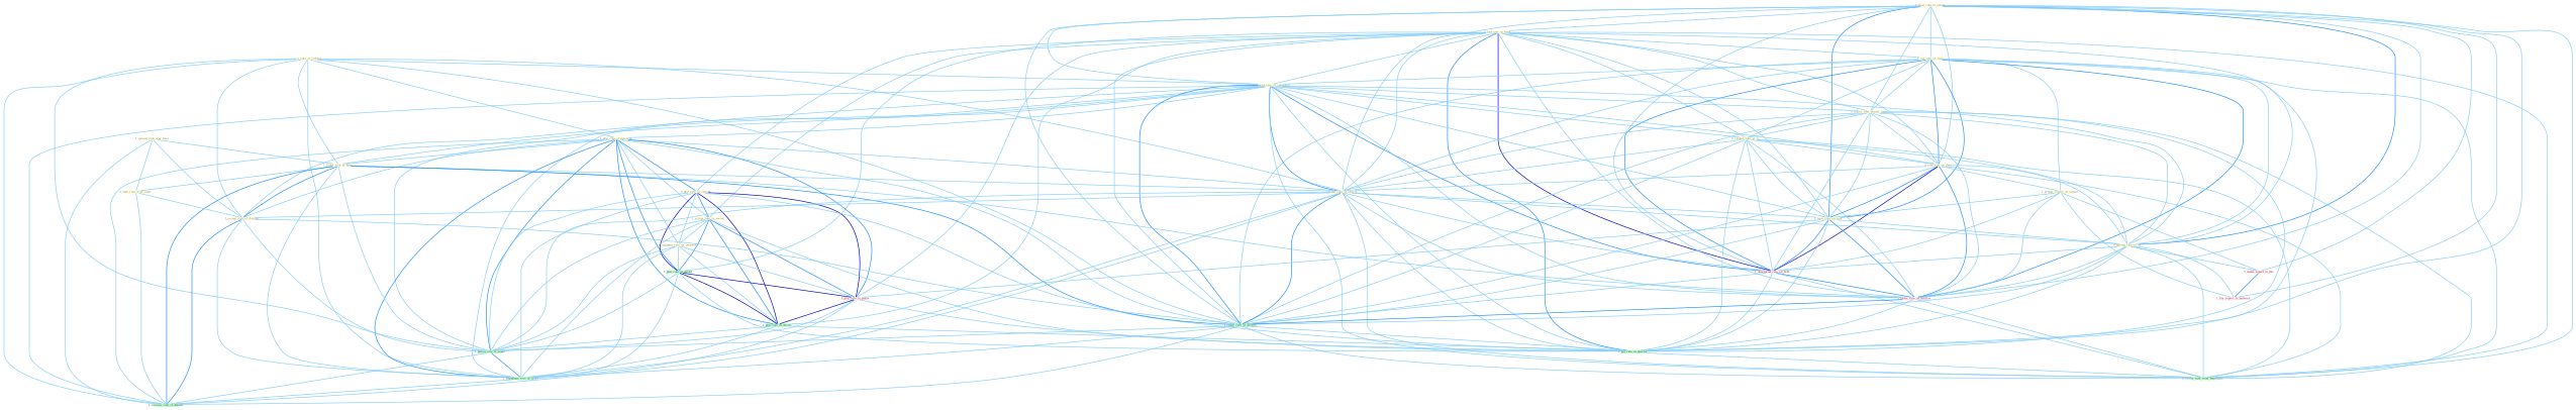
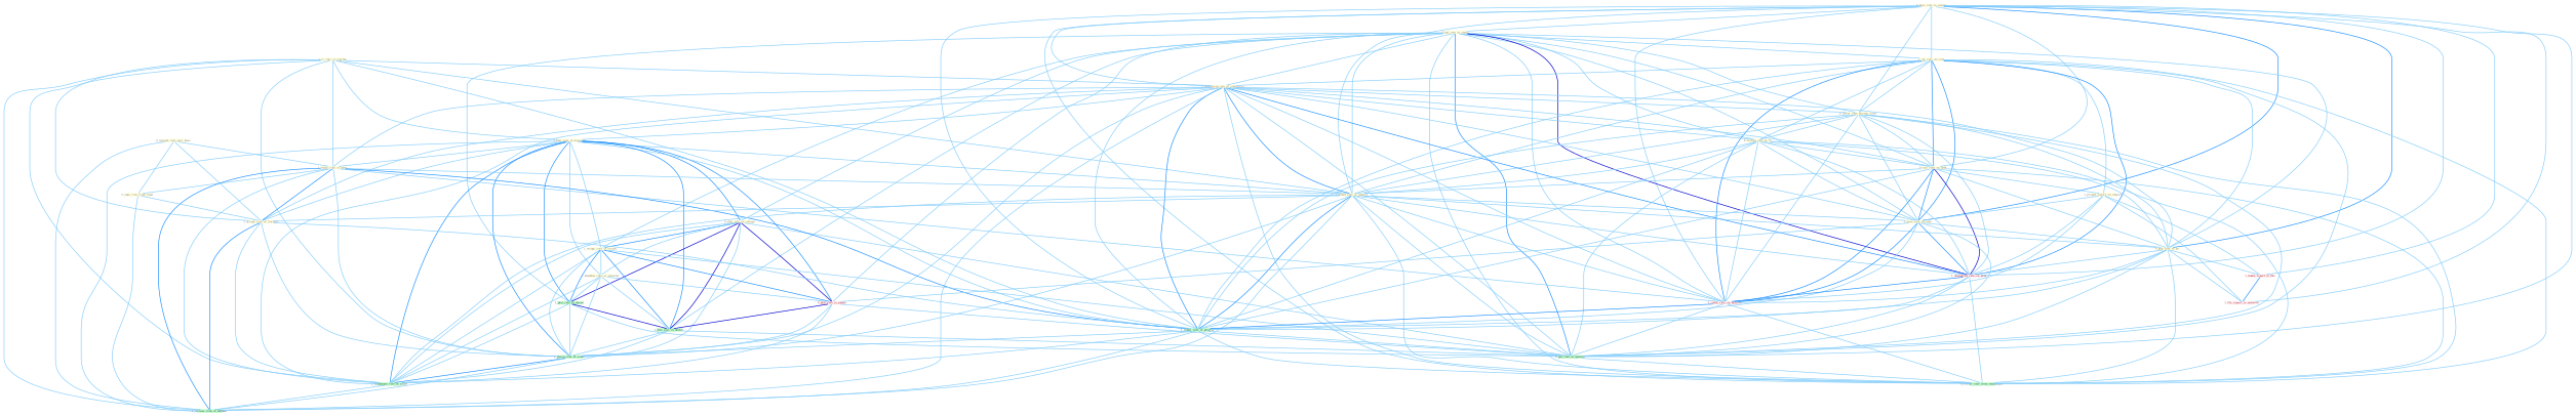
  graph {
    node [color="#ffffe0" fixedsize=true fontcolor="#8b7d6b" fontsize=4 shape=polygon style=filled]
    edge [color="#87cefa" w=1]
    "1_is_rule_of_journal " [height=.06 width=.5]
    "0_have_rate_to_extent " [height=.06 width=.5]
    "0_had_rate_in_studi " [height=.06 width=.5]
    "1_cut_rate_on_loan " [height=.06 width=.5]
    "0_spread_risk_over_base " [height=.06 width=.5]
    "1_downgrad_rate_of_subsidiari " [height=.06 width=.5]
    "0_lower_rate_becaus_level " [height=.06 width=.5]
    "1_plai_role_of_messiah " [height=.06 width=.5]
    "0_plai_role_in_collaps " [height=.06 width=.5]
    "1_reduc_risk_of_have " [height=.06 width=.5]
    "0_take_risk_with_capit " [height=.06 width=.5]
    "0_reckon_rate_at_% " [height=.06 width=.5]
    "0_rais_rate_on_debt " [height=.06 width=.5]
    "1_found_rate_of_improv " [height=.06 width=.5]
    "1_prepar_report_on_impact " [height=.06 width=.5]
    "1_have_rate_on_vote " [height=.06 width=.5]
    "1_occupi_role_in_societi " [height=.06 width=.5]
-   "0_peg_rate_to_us " [height=.06 width=.5 label="0_spread_rate_to_us"]
+   "0_peg_rate_to_us " [height=.06 width=.5]
    "1_abandon_role_as_investor " [height=.06 width=.5]
    "1_accept_risk_of_fluctuat " [height=.06 width=.5]
    "1_downgrad_rate_on_debt " [color="#fff0f5" fontcolor="#b22222" height=.06 width=.5]
    "1_reduc_rate_on_million " [color="#fff0f5" fontcolor="#b22222" height=.06 width=.5]
    "0_plai_role_in_phase " [color="#fff0f5" fontcolor="#b22222" height=.06 width=.5]
    "1_make_report_to_the " [color="#fff0f5" fontcolor="#b22222" height=.06 width=.5]
    "1_file_report_to_network " [color="#fff0f5" fontcolor="#b22222" height=.06 width=.5]
    "1_reduc_rate_of_growth " [color="#BDFCC9" fontcolor="#2f4f4f" height=.06 width=.5]
    "1_pursu_role_of_senat " [color="#BDFCC9" fontcolor="#2f4f4f" height=.06 width=.5]
    "1_entitynam_role_of_court " [color="#BDFCC9" fontcolor="#2f4f4f" height=.06 width=.5]
    "1_increas_risk_of_default " [color="#BDFCC9" fontcolor="#2f4f4f" height=.06 width=.5]
    "0_pai_rate_in_quarter " [color="#BDFCC9" fontcolor="#2f4f4f" height=.06 width=.5]
    "0_receiv_rate_from_entitynam " [color="#BDFCC9" fontcolor="#2f4f4f" height=.06 width=.5]
    "1_plai_role_in_decad " [color="#BDFCC9" fontcolor="#2f4f4f" height=.06 width=.5]
    "1_plai_role_in_declin " [color="#BDFCC9" fontcolor="#2f4f4f" height=.06 width=.5]
    subgraph sub_1 {
      "1_is_rule_of_journal "
      "0_have_rate_to_extent "
      "0_had_rate_in_studi "
      "1_cut_rate_on_loan "
      "0_spread_risk_over_base "
      "1_downgrad_rate_of_subsidiari "
      "0_lower_rate_becaus_level "
      "1_plai_role_of_messiah "
      "0_plai_role_in_collaps "
      "1_reduc_risk_of_have "
      "0_take_risk_with_capit "
      "0_reckon_rate_at_% "
      "0_rais_rate_on_debt "
      "1_found_rate_of_improv "
      "1_prepar_report_on_impact "
      "1_have_rate_on_vote "
      "1_occupi_role_in_societi "
      "0_peg_rate_to_us "
      "1_abandon_role_as_investor "
      "1_accept_risk_of_fluctuat "
    }
    subgraph sub_2 {
      "1_downgrad_rate_on_debt "
      "1_reduc_rate_on_million "
      "0_plai_role_in_phase "
      "1_make_report_to_the "
      "1_file_report_to_network "
    }
    "1_is_rule_of_journal " -- "1_downgrad_rate_of_subsidiari "
    "1_is_rule_of_journal " -- "1_plai_role_of_messiah "
    "1_is_rule_of_journal " -- "1_reduc_risk_of_have "
    "1_is_rule_of_journal " -- "1_found_rate_of_improv "
    "1_is_rule_of_journal " -- "1_accept_risk_of_fluctuat "
    "1_is_rule_of_journal " -- "1_reduc_rate_of_growth "
    "1_is_rule_of_journal " -- "1_pursu_role_of_senat "
    "1_is_rule_of_journal " -- "1_entitynam_role_of_court "
    "1_is_rule_of_journal " -- "1_increas_risk_of_default "
    "0_have_rate_to_extent " -- "0_had_rate_in_studi "
    "0_have_rate_to_extent " -- "1_cut_rate_on_loan "
    "0_have_rate_to_extent " -- "1_downgrad_rate_of_subsidiari "
    "0_have_rate_to_extent " -- "0_lower_rate_becaus_level "
    "0_have_rate_to_extent " -- "0_rais_rate_on_debt "
    "0_have_rate_to_extent " -- "1_found_rate_of_improv "
    "0_have_rate_to_extent " -- "1_have_rate_on_vote " [color="#1e90ff" w=2]
    "0_have_rate_to_extent " -- "0_peg_rate_to_us " [color="#1e90ff" w=2]
    "0_have_rate_to_extent " -- "1_downgrad_rate_on_debt "
    "0_have_rate_to_extent " -- "1_reduc_rate_on_million "
    "0_have_rate_to_extent " -- "1_make_report_to_the "
    "0_have_rate_to_extent " -- "1_file_report_to_network "
    "0_have_rate_to_extent " -- "1_reduc_rate_of_growth "
    "0_have_rate_to_extent " -- "0_pai_rate_in_quarter "
    "0_have_rate_to_extent " -- "0_receiv_rate_from_entitynam "
    "0_had_rate_in_studi " -- "1_cut_rate_on_loan "
    "0_had_rate_in_studi " -- "1_downgrad_rate_of_subsidiari "
    "0_had_rate_in_studi " -- "0_lower_rate_becaus_level "
    "0_had_rate_in_studi " -- "0_plai_role_in_collaps "
    "0_had_rate_in_studi " -- "0_reckon_rate_at_% "
    "0_had_rate_in_studi " -- "0_rais_rate_on_debt "
    "0_had_rate_in_studi " -- "1_found_rate_of_improv "
    "0_had_rate_in_studi " -- "1_have_rate_on_vote "
    "0_had_rate_in_studi " -- "1_occupi_role_in_societi "
    "0_had_rate_in_studi " -- "0_peg_rate_to_us "
    "0_had_rate_in_studi " -- "1_downgrad_rate_on_debt " [color="#0000cd"]
    "0_had_rate_in_studi " -- "1_reduc_rate_on_million "
    "0_had_rate_in_studi " -- "0_plai_role_in_phase "
    "0_had_rate_in_studi " -- "1_reduc_rate_of_growth "
    "0_had_rate_in_studi " -- "0_pai_rate_in_quarter " [color="#1e90ff" w=2]
    "0_had_rate_in_studi " -- "0_receiv_rate_from_entitynam "
    "0_had_rate_in_studi " -- "1_plai_role_in_decad "
    "0_had_rate_in_studi " -- "1_plai_role_in_declin "
    "1_cut_rate_on_loan " -- "1_downgrad_rate_of_subsidiari "
    "1_cut_rate_on_loan " -- "0_lower_rate_becaus_level "
    "1_cut_rate_on_loan " -- "0_reckon_rate_at_% "
    "1_cut_rate_on_loan " -- "0_rais_rate_on_debt " [color="#1e90ff" w=2]
    "1_cut_rate_on_loan " -- "1_found_rate_of_improv "
    "1_cut_rate_on_loan " -- "1_prepar_report_on_impact "
    "1_cut_rate_on_loan " -- "1_have_rate_on_vote " [color="#1e90ff" w=2]
    "1_cut_rate_on_loan " -- "0_peg_rate_to_us "
    "1_cut_rate_on_loan " -- "1_downgrad_rate_on_debt " [color="#1e90ff" w=2]
    "1_cut_rate_on_loan " -- "1_reduc_rate_on_million " [color="#1e90ff" w=2]
    "1_cut_rate_on_loan " -- "1_reduc_rate_of_growth "
    "1_cut_rate_on_loan " -- "0_pai_rate_in_quarter "
    "1_cut_rate_on_loan " -- "0_receiv_rate_from_entitynam "
    "0_spread_risk_over_base " -- "1_reduc_risk_of_have "
    "0_spread_risk_over_base " -- "0_take_risk_with_capit "
    "0_spread_risk_over_base " -- "1_accept_risk_of_fluctuat "
    "0_spread_risk_over_base " -- "1_increas_risk_of_default "
    "1_downgrad_rate_of_subsidiari " -- "0_lower_rate_becaus_level "
    "1_downgrad_rate_of_subsidiari " -- "1_plai_role_of_messiah "
    "1_downgrad_rate_of_subsidiari " -- "1_reduc_risk_of_have "
    "1_downgrad_rate_of_subsidiari " -- "0_reckon_rate_at_% "
    "1_downgrad_rate_of_subsidiari " -- "0_rais_rate_on_debt "
    "1_downgrad_rate_of_subsidiari " -- "1_found_rate_of_improv " [color="#1e90ff" w=2]
    "1_downgrad_rate_of_subsidiari " -- "1_have_rate_on_vote "
    "1_downgrad_rate_of_subsidiari " -- "0_peg_rate_to_us "
    "1_downgrad_rate_of_subsidiari " -- "1_accept_risk_of_fluctuat "
    "1_downgrad_rate_of_subsidiari " -- "1_downgrad_rate_on_debt " [color="#1e90ff" w=2]
    "1_downgrad_rate_of_subsidiari " -- "1_reduc_rate_on_million "
    "1_downgrad_rate_of_subsidiari " -- "1_reduc_rate_of_growth " [color="#1e90ff" w=2]
    "1_downgrad_rate_of_subsidiari " -- "1_pursu_role_of_senat "
    "1_downgrad_rate_of_subsidiari " -- "1_entitynam_role_of_court "
    "1_downgrad_rate_of_subsidiari " -- "1_increas_risk_of_default "
    "1_downgrad_rate_of_subsidiari " -- "0_pai_rate_in_quarter "
    "1_downgrad_rate_of_subsidiari " -- "0_receiv_rate_from_entitynam "
    "0_lower_rate_becaus_level " -- "0_reckon_rate_at_% "
    "0_lower_rate_becaus_level " -- "0_rais_rate_on_debt "
    "0_lower_rate_becaus_level " -- "1_found_rate_of_improv "
    "0_lower_rate_becaus_level " -- "1_have_rate_on_vote "
    "0_lower_rate_becaus_level " -- "0_peg_rate_to_us "
    "0_lower_rate_becaus_level " -- "1_downgrad_rate_on_debt "
    "0_lower_rate_becaus_level " -- "1_reduc_rate_on_million "
    "0_lower_rate_becaus_level " -- "1_reduc_rate_of_growth "
    "0_lower_rate_becaus_level " -- "0_pai_rate_in_quarter "
    "0_lower_rate_becaus_level " -- "0_receiv_rate_from_entitynam "
    "1_plai_role_of_messiah " -- "0_plai_role_in_collaps " [color="#1e90ff" w=2]
    "1_plai_role_of_messiah " -- "1_reduc_risk_of_have "
    "1_plai_role_of_messiah " -- "1_found_rate_of_improv "
    "1_plai_role_of_messiah " -- "1_occupi_role_in_societi "
    "1_plai_role_of_messiah " -- "1_abandon_role_as_investor "
    "1_plai_role_of_messiah " -- "1_accept_risk_of_fluctuat "
    "1_plai_role_of_messiah " -- "0_plai_role_in_phase " [color="#1e90ff" w=2]
    "1_plai_role_of_messiah " -- "1_reduc_rate_of_growth "
    "1_plai_role_of_messiah " -- "1_pursu_role_of_senat " [color="#1e90ff" w=2]
    "1_plai_role_of_messiah " -- "1_entitynam_role_of_court " [color="#1e90ff" w=2]
    "1_plai_role_of_messiah " -- "1_increas_risk_of_default "
    "1_plai_role_of_messiah " -- "1_plai_role_in_decad " [color="#1e90ff" w=2]
    "1_plai_role_of_messiah " -- "1_plai_role_in_declin " [color="#1e90ff" w=2]
    "0_plai_role_in_collaps " -- "1_occupi_role_in_societi " [color="#1e90ff" w=2]
    "0_plai_role_in_collaps " -- "1_abandon_role_as_investor "
    "0_plai_role_in_collaps " -- "0_plai_role_in_phase " [color="#0000cd" w=3]
    "0_plai_role_in_collaps " -- "1_pursu_role_of_senat "
    "0_plai_role_in_collaps " -- "1_entitynam_role_of_court "
    "0_plai_role_in_collaps " -- "0_pai_rate_in_quarter "
    "0_plai_role_in_collaps " -- "1_plai_role_in_decad " [color="#0000cd" w=3]
    "0_plai_role_in_collaps " -- "1_plai_role_in_declin " [color="#0000cd" w=3]
    "1_reduc_risk_of_have " -- "0_take_risk_with_capit "
    "1_reduc_risk_of_have " -- "1_found_rate_of_improv "
    "1_reduc_risk_of_have " -- "1_accept_risk_of_fluctuat " [color="#1e90ff" w=2]
    "1_reduc_risk_of_have " -- "1_reduc_rate_on_million "
    "1_reduc_risk_of_have " -- "1_reduc_rate_of_growth " [color="#1e90ff" w=2]
    "1_reduc_risk_of_have " -- "1_pursu_role_of_senat "
    "1_reduc_risk_of_have " -- "1_entitynam_role_of_court "
    "1_reduc_risk_of_have " -- "1_increas_risk_of_default " [color="#1e90ff" w=2]
    "0_take_risk_with_capit " -- "1_accept_risk_of_fluctuat "
    "0_take_risk_with_capit " -- "1_increas_risk_of_default "
    "0_reckon_rate_at_% " -- "0_rais_rate_on_debt "
    "0_reckon_rate_at_% " -- "1_found_rate_of_improv "
    "0_reckon_rate_at_% " -- "1_have_rate_on_vote "
    "0_reckon_rate_at_% " -- "0_peg_rate_to_us "
    "0_reckon_rate_at_% " -- "1_downgrad_rate_on_debt "
    "0_reckon_rate_at_% " -- "1_reduc_rate_on_million "
    "0_reckon_rate_at_% " -- "1_reduc_rate_of_growth "
    "0_reckon_rate_at_% " -- "0_pai_rate_in_quarter "
    "0_reckon_rate_at_% " -- "0_receiv_rate_from_entitynam "
    "0_rais_rate_on_debt " -- "1_found_rate_of_improv "
    "0_rais_rate_on_debt " -- "1_prepar_report_on_impact "
    "0_rais_rate_on_debt " -- "1_have_rate_on_vote " [color="#1e90ff" w=2]
    "0_rais_rate_on_debt " -- "0_peg_rate_to_us "
    "0_rais_rate_on_debt " -- "1_downgrad_rate_on_debt " [color="#0000cd" w=3]
    "0_rais_rate_on_debt " -- "1_reduc_rate_on_million " [color="#1e90ff" w=2]
    "0_rais_rate_on_debt " -- "1_reduc_rate_of_growth "
    "0_rais_rate_on_debt " -- "0_receiv_rate_from_entitynam "
    "1_found_rate_of_improv " -- "1_have_rate_on_vote "
    "1_found_rate_of_improv " -- "0_peg_rate_to_us "
    "1_found_rate_of_improv " -- "1_accept_risk_of_fluctuat "
    "1_found_rate_of_improv " -- "1_downgrad_rate_on_debt "
    "1_found_rate_of_improv " -- "1_reduc_rate_on_million "
    "1_found_rate_of_improv " -- "1_reduc_rate_of_growth " [color="#1e90ff" w=2]
    "1_found_rate_of_improv " -- "1_pursu_role_of_senat "
    "1_found_rate_of_improv " -- "1_entitynam_role_of_court "
    "1_found_rate_of_improv " -- "1_increas_risk_of_default "
    "1_found_rate_of_improv " -- "0_pai_rate_in_quarter "
    "1_found_rate_of_improv " -- "0_receiv_rate_from_entitynam "
    "1_prepar_report_on_impact " -- "1_have_rate_on_vote "
    "1_prepar_report_on_impact " -- "1_downgrad_rate_on_debt "
    "1_prepar_report_on_impact " -- "1_reduc_rate_on_million "
    "1_prepar_report_on_impact " -- "1_make_report_to_the "
    "1_prepar_report_on_impact " -- "1_file_report_to_network "
    "1_have_rate_on_vote " -- "0_peg_rate_to_us "
    "1_have_rate_on_vote " -- "1_downgrad_rate_on_debt " [color="#1e90ff" w=2]
    "1_have_rate_on_vote " -- "1_reduc_rate_on_million " [color="#1e90ff" w=2]
    "1_have_rate_on_vote " -- "0_plai_role_in_phase "
    "1_have_rate_on_vote " -- "1_reduc_rate_of_growth "
    "1_have_rate_on_vote " -- "0_pai_rate_in_quarter "
    "1_occupi_role_in_societi " -- "1_abandon_role_as_investor "
    "1_occupi_role_in_societi " -- "0_plai_role_in_phase " [color="#1e90ff" w=2]
    "1_occupi_role_in_societi " -- "1_pursu_role_of_senat "
    "1_occupi_role_in_societi " -- "1_entitynam_role_of_court "
    "1_occupi_role_in_societi " -- "0_pai_rate_in_quarter "
    "1_occupi_role_in_societi " -- "1_plai_role_in_decad " [color="#1e90ff" w=2]
    "1_occupi_role_in_societi " -- "1_plai_role_in_declin " [color="#1e90ff" w=2]
    "0_peg_rate_to_us " -- "1_downgrad_rate_on_debt "
    "0_peg_rate_to_us " -- "1_reduc_rate_on_million "
    "0_peg_rate_to_us " -- "1_make_report_to_the "
    "0_peg_rate_to_us " -- "1_file_report_to_network "
    "0_peg_rate_to_us " -- "1_reduc_rate_of_growth "
    "0_peg_rate_to_us " -- "0_pai_rate_in_quarter "
    "0_peg_rate_to_us " -- "0_receiv_rate_from_entitynam "
    "1_abandon_role_as_investor " -- "0_plai_role_in_phase "
    "1_abandon_role_as_investor " -- "1_pursu_role_of_senat "
    "1_abandon_role_as_investor " -- "1_entitynam_role_of_court "
    "1_abandon_role_as_investor " -- "1_plai_role_in_decad "
    "1_abandon_role_as_investor " -- "1_plai_role_in_declin "
    "1_accept_risk_of_fluctuat " -- "1_reduc_rate_of_growth "
    "1_accept_risk_of_fluctuat " -- "1_pursu_role_of_senat "
    "1_accept_risk_of_fluctuat " -- "1_entitynam_role_of_court "
    "1_accept_risk_of_fluctuat " -- "1_increas_risk_of_default " [color="#1e90ff" w=2]
    "1_downgrad_rate_on_debt " -- "1_reduc_rate_on_million " [color="#1e90ff" w=2]
    "1_downgrad_rate_on_debt " -- "1_reduc_rate_of_growth "
    "1_downgrad_rate_on_debt " -- "0_pai_rate_in_quarter "
    "1_downgrad_rate_on_debt " -- "0_receiv_rate_from_entitynam "
    "1_reduc_rate_on_million " -- "1_reduc_rate_of_growth " [color="#1e90ff" w=2]
    "1_reduc_rate_on_million " -- "0_pai_rate_in_quarter "
    "1_reduc_rate_on_million " -- "0_receiv_rate_from_entitynam "
    "0_plai_role_in_phase " -- "1_pursu_role_of_senat "
    "0_plai_role_in_phase " -- "1_entitynam_role_of_court "
    "0_plai_role_in_phase " -- "0_pai_rate_in_quarter "
    "0_plai_role_in_phase " -- "1_plai_role_in_declin " [color="#0000cd" w=3]
    "1_make_report_to_the " -- "1_file_report_to_network " [color="#1e90ff" w=2]
    "1_reduc_rate_of_growth " -- "1_pursu_role_of_senat "
    "1_reduc_rate_of_growth " -- "1_entitynam_role_of_court "
    "1_reduc_rate_of_growth " -- "1_increas_risk_of_default "
    "1_reduc_rate_of_growth " -- "0_pai_rate_in_quarter "
    "1_reduc_rate_of_growth " -- "0_receiv_rate_from_entitynam "
    "1_pursu_role_of_senat " -- "1_entitynam_role_of_court " [color="#1e90ff" w=2]
    "1_pursu_role_of_senat " -- "1_increas_risk_of_default "
    "1_entitynam_role_of_court " -- "1_increas_risk_of_default "
    "0_pai_rate_in_quarter " -- "0_receiv_rate_from_entitynam "
-   "1_plai_role_in_decad " -- "0_plai_role_in_phase " [color="#0000cd" w=3]
    "1_plai_role_in_decad " -- "1_pursu_role_of_senat "
    "1_plai_role_in_decad " -- "1_entitynam_role_of_court "
    "1_plai_role_in_decad " -- "0_pai_rate_in_quarter "
    "1_plai_role_in_decad " -- "1_plai_role_in_declin " [color="#0000cd" w=3]
    "1_plai_role_in_declin " -- "1_pursu_role_of_senat "
    "1_plai_role_in_declin " -- "1_entitynam_role_of_court "
    "1_plai_role_in_declin " -- "0_pai_rate_in_quarter "
  }
